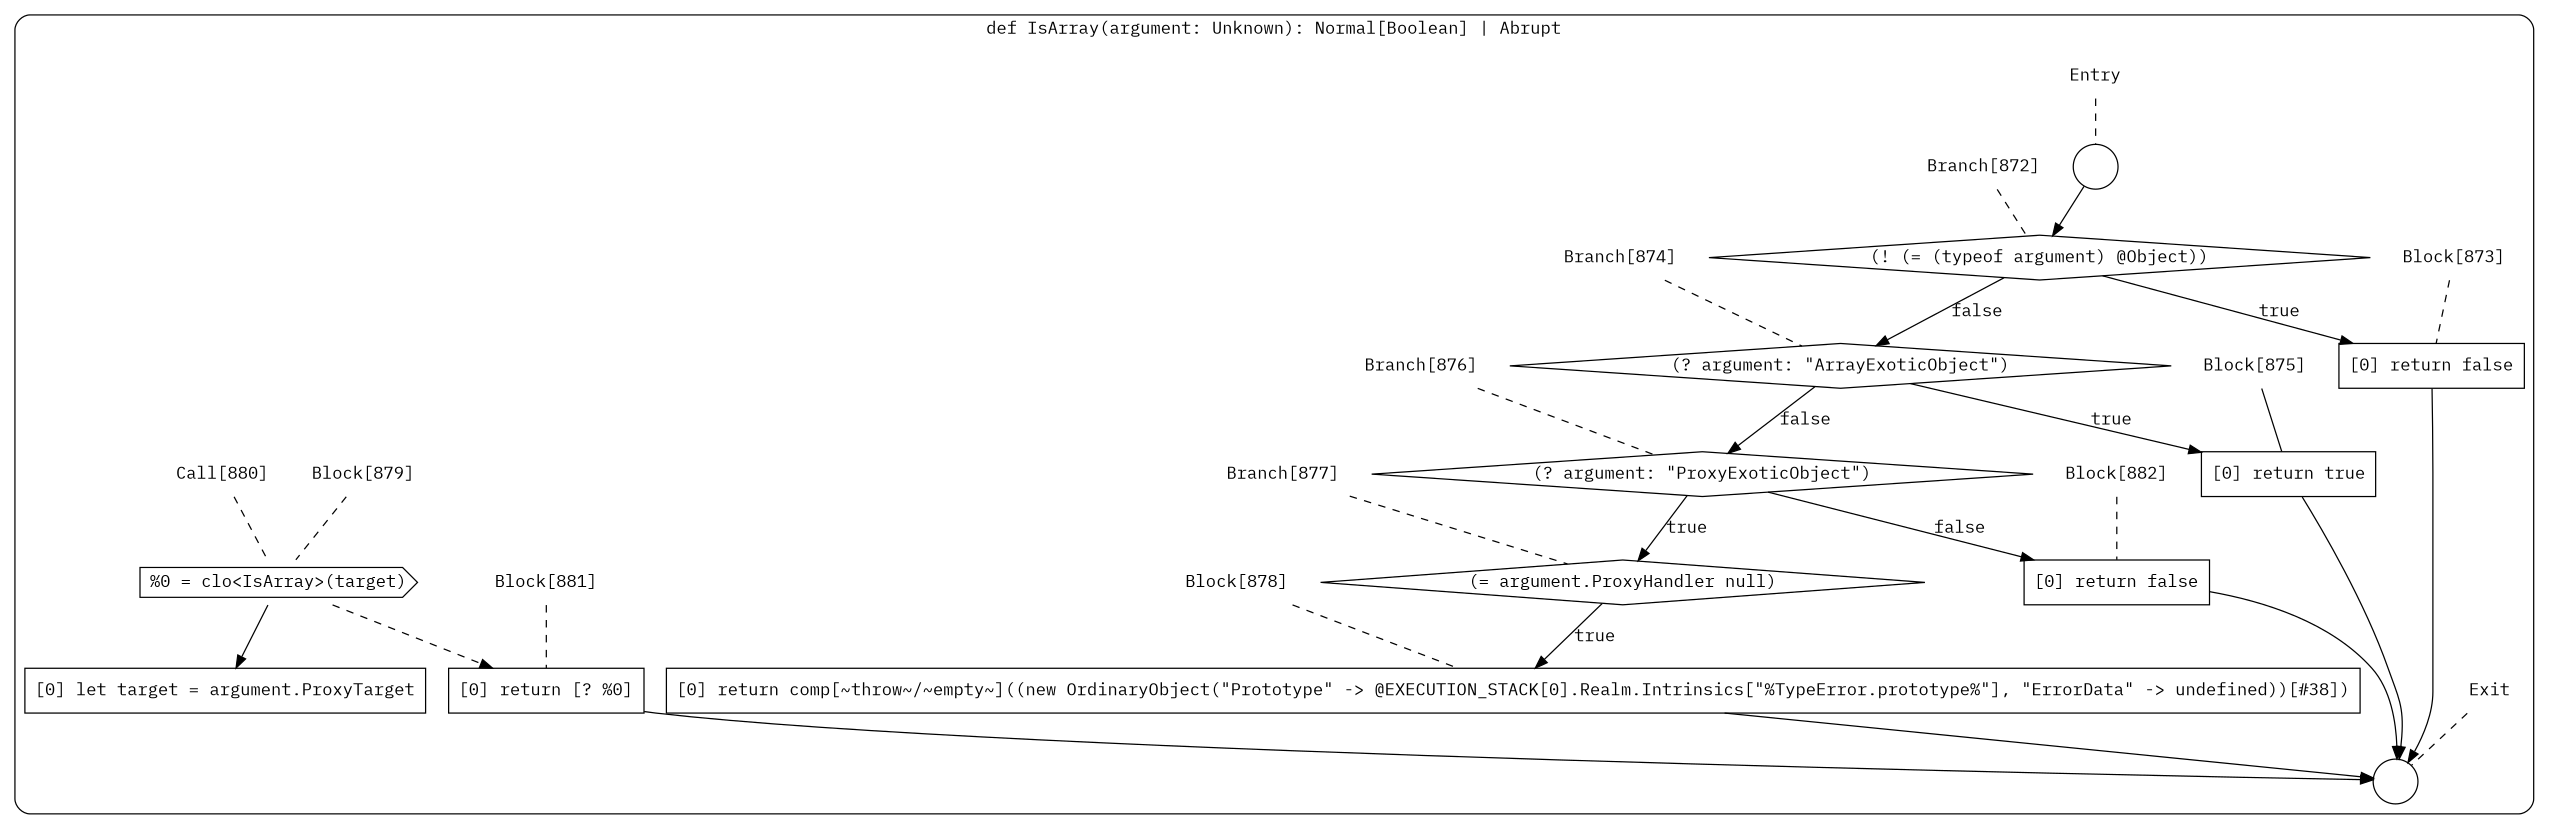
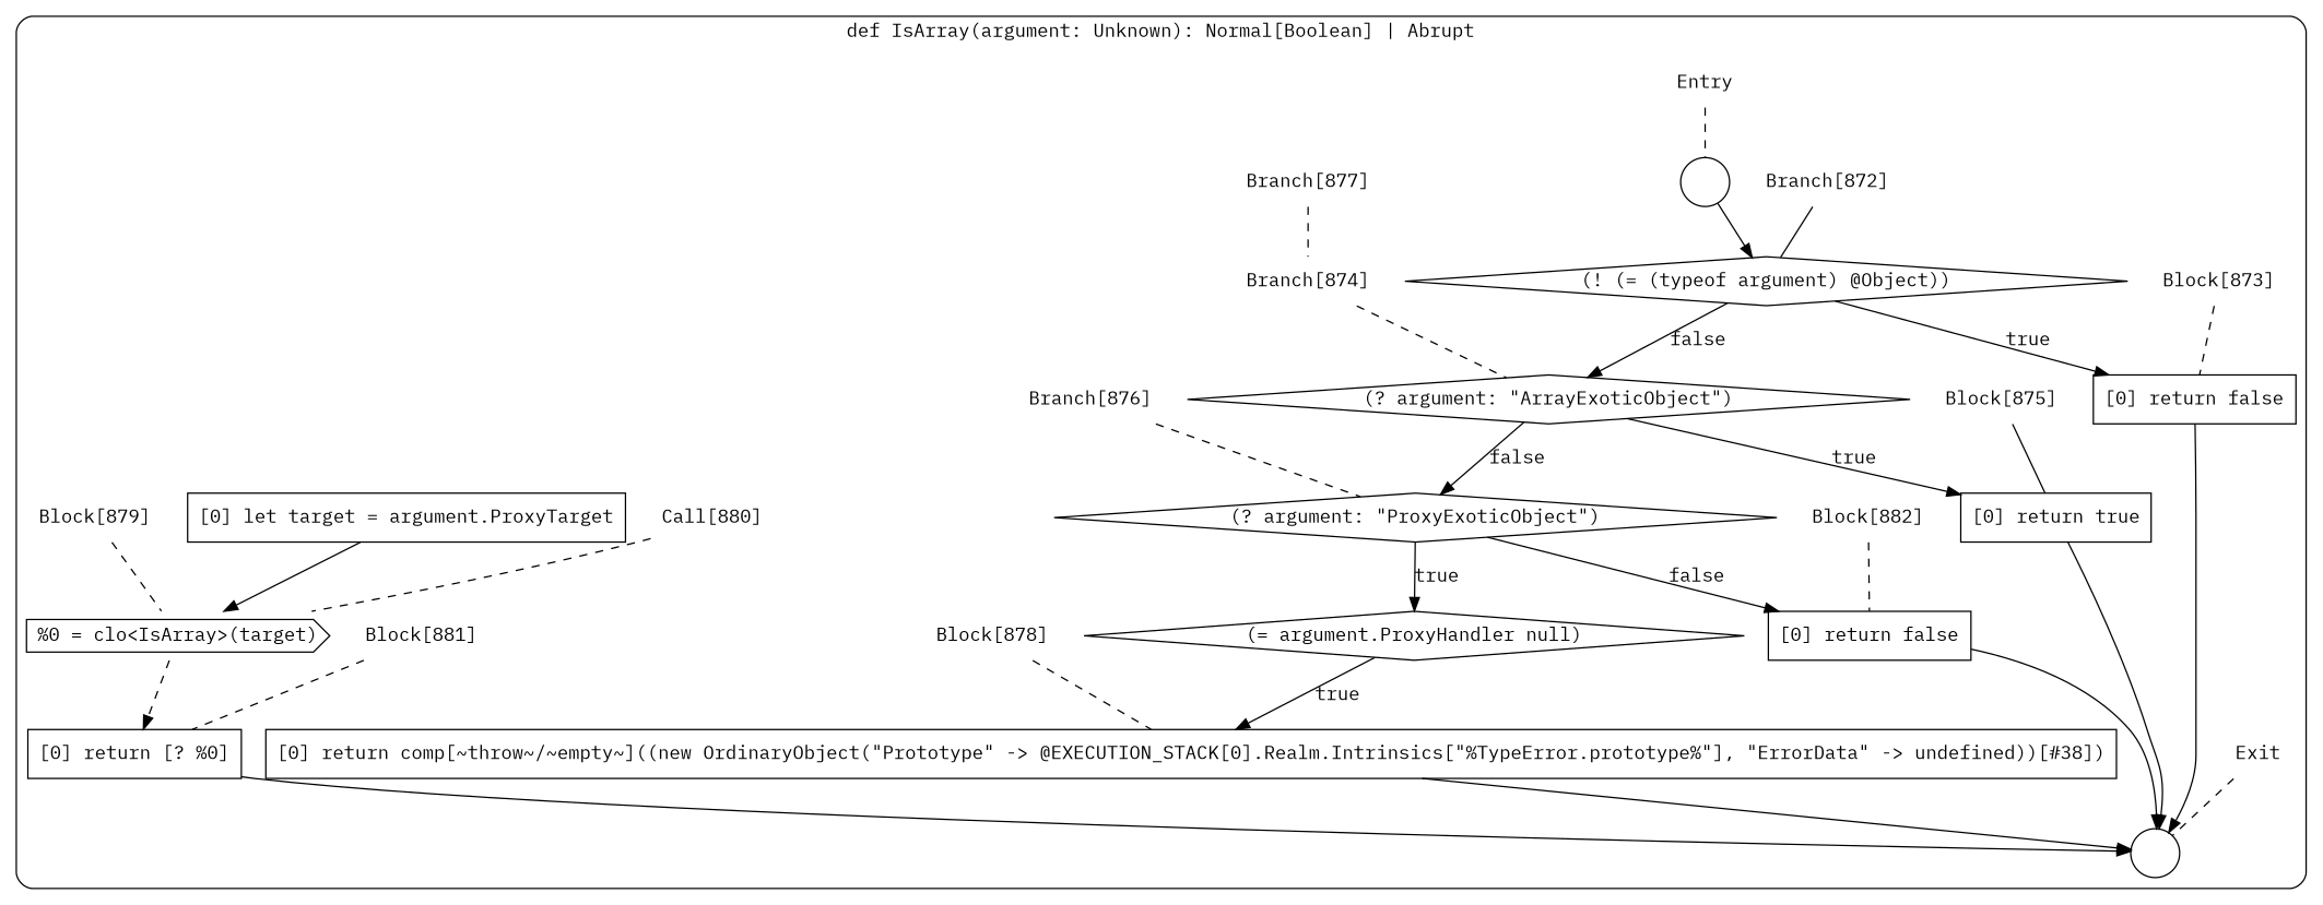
  digraph {
    fontname="IBM Plex Mono"
    node [fontname="IBM Plex Mono" shape=none]
    edge [color=black fontname="IBM Plex Mono"]
    n1 [label=<<font color="black">Entry</font>>]
    n2 [color=black fillcolor=white label=" " shape=circle style=filled]
    n3 [color=black fillcolor=white label=<<font color="black">(! (= (typeof argument) @Object))</font>> shape=diamond style=filled]
    n4 [color=black fillcolor=white label=<<font color="black">[0] return false<BR ALIGN="LEFT"/></font>> shape=box style=filled]
    n5 [color=black fillcolor=white label=<<font color="black">(? argument: &quot;ArrayExoticObject&quot;)</font>> shape=diamond style=filled]
    n6 [label=<<font color="black">Exit</font>>]
    n7 [color=black fillcolor=white label=" " shape=circle style=filled]
    n8 [label=<<font color="black">Branch[872]</font>>]
    n9 [color=black fillcolor=white label=<<font color="black">[0] return true<BR ALIGN="LEFT"/></font>> shape=box style=filled]
    n10 [color=black fillcolor=white label=<<font color="black">(? argument: &quot;ProxyExoticObject&quot;)</font>> shape=diamond style=filled]
    n11 [label=<<font color="black">Block[873]</font>>]
    n12 [label=<<font color="black">Branch[874]</font>>]
    n13 [color=black fillcolor=white label=<<font color="black">(= argument.ProxyHandler null)</font>> shape=diamond style=filled]
    n14 [color=black fillcolor=white label=<<font color="black">[0] return false<BR ALIGN="LEFT"/></font>> shape=box style=filled]
    n15 [label=<<font color="black">Block[875]</font>>]
    n16 [label=<<font color="black">Branch[876]</font>>]
    n17 [color=black fillcolor=white label=<<font color="black">[0] return comp[~throw~/~empty~]((new OrdinaryObject(&quot;Prototype&quot; -&gt; @EXECUTION_STACK[0].Realm.Intrinsics[&quot;%TypeError.prototype%&quot;], &quot;ErrorData&quot; -&gt; undefined))[#38])<BR ALIGN="LEFT"/></font>> shape=box style=filled]
    n18 [color=black fillcolor=white label=<<font color="black">[0] let target = argument.ProxyTarget<BR ALIGN="LEFT"/></font>> shape=box style=filled]
    n19 [label=<<font color="black">Branch[877]</font>>]
    n20 [color=black fillcolor=white label=<<font color="black">%0 = clo&lt;IsArray&gt;(target)</font>> shape=cds style=filled]
    n21 [label=<<font color="black">Block[882]</font>>]
    n22 [label=<<font color="black">Block[878]</font>>]
    n23 [label=<<font color="black">Block[879]</font>>]
    n24 [color=black fillcolor=white label=<<font color="black">[0] return [? %0]<BR ALIGN="LEFT"/></font>> shape=box style=filled]
    n25 [label=<<font color="black">Call[880]</font>>]
    n26 [label=<<font color="black">Block[881]</font>>]
    subgraph cluster_1 {
      label="def IsArray(argument: Unknown): Normal[Boolean] | Abrupt"
      style=rounded
      n1
      n2
      n3
      n4
      n5
      n6
      n7
      n8
      n9
      n10
      n11
      n12
      n13
      n14
      n15
      n16
      n17
      n18
      n19
      n20
      n21
      n22
      n23
      n24
      n25
      n26
    }
    n1 -> n2 [arrowhead=none style=dashed]
    n2 -> n3
    n3 -> n4 [label=<<font color="black">true</font>>]
    n3 -> n5 [label=<<font color="black">false</font>>]
    n4 -> n7
    n5 -> n9 [label=<<font color="black">true</font>>]
    n5 -> n10 [label=<<font color="black">false</font>>]
    n6 -> n7 [arrowhead=none style=dashed]
-   n8 -> n3 [arrowhead=none style=dashed]
+   n8 -> n3 [arrowhead=none style=solid]
    n9 -> n7
    n10 -> n13 [label=<<font color="black">true</font>>]
    n10 -> n14 [label=<<font color="black">false</font>>]
    n11 -> n4 [arrowhead=none style=dashed]
    n12 -> n5 [arrowhead=none style=dashed]
    n13 -> n17 [label=<<font color="black">true</font>>]
    n14 -> n7
    n15 -> n9 [arrowhead=none style=solid]
    n16 -> n10 [arrowhead=none style=dashed]
    n17 -> n7
-   n20 -> n18
-   n19 -> n13 [arrowhead=none style=dashed]
+   n18 -> n20
+   n19 -> n12 [arrowhead=none style=dashed]
    n20 -> n24 [style=dashed]
    n21 -> n14 [arrowhead=none style=dashed]
    n22 -> n17 [arrowhead=none style=dashed]
    n23 -> n20 [arrowhead=none style=dashed]
    n24 -> n7
    n25 -> n20 [arrowhead=none style=dashed]
    n26 -> n24 [arrowhead=none style=dashed]
  }
